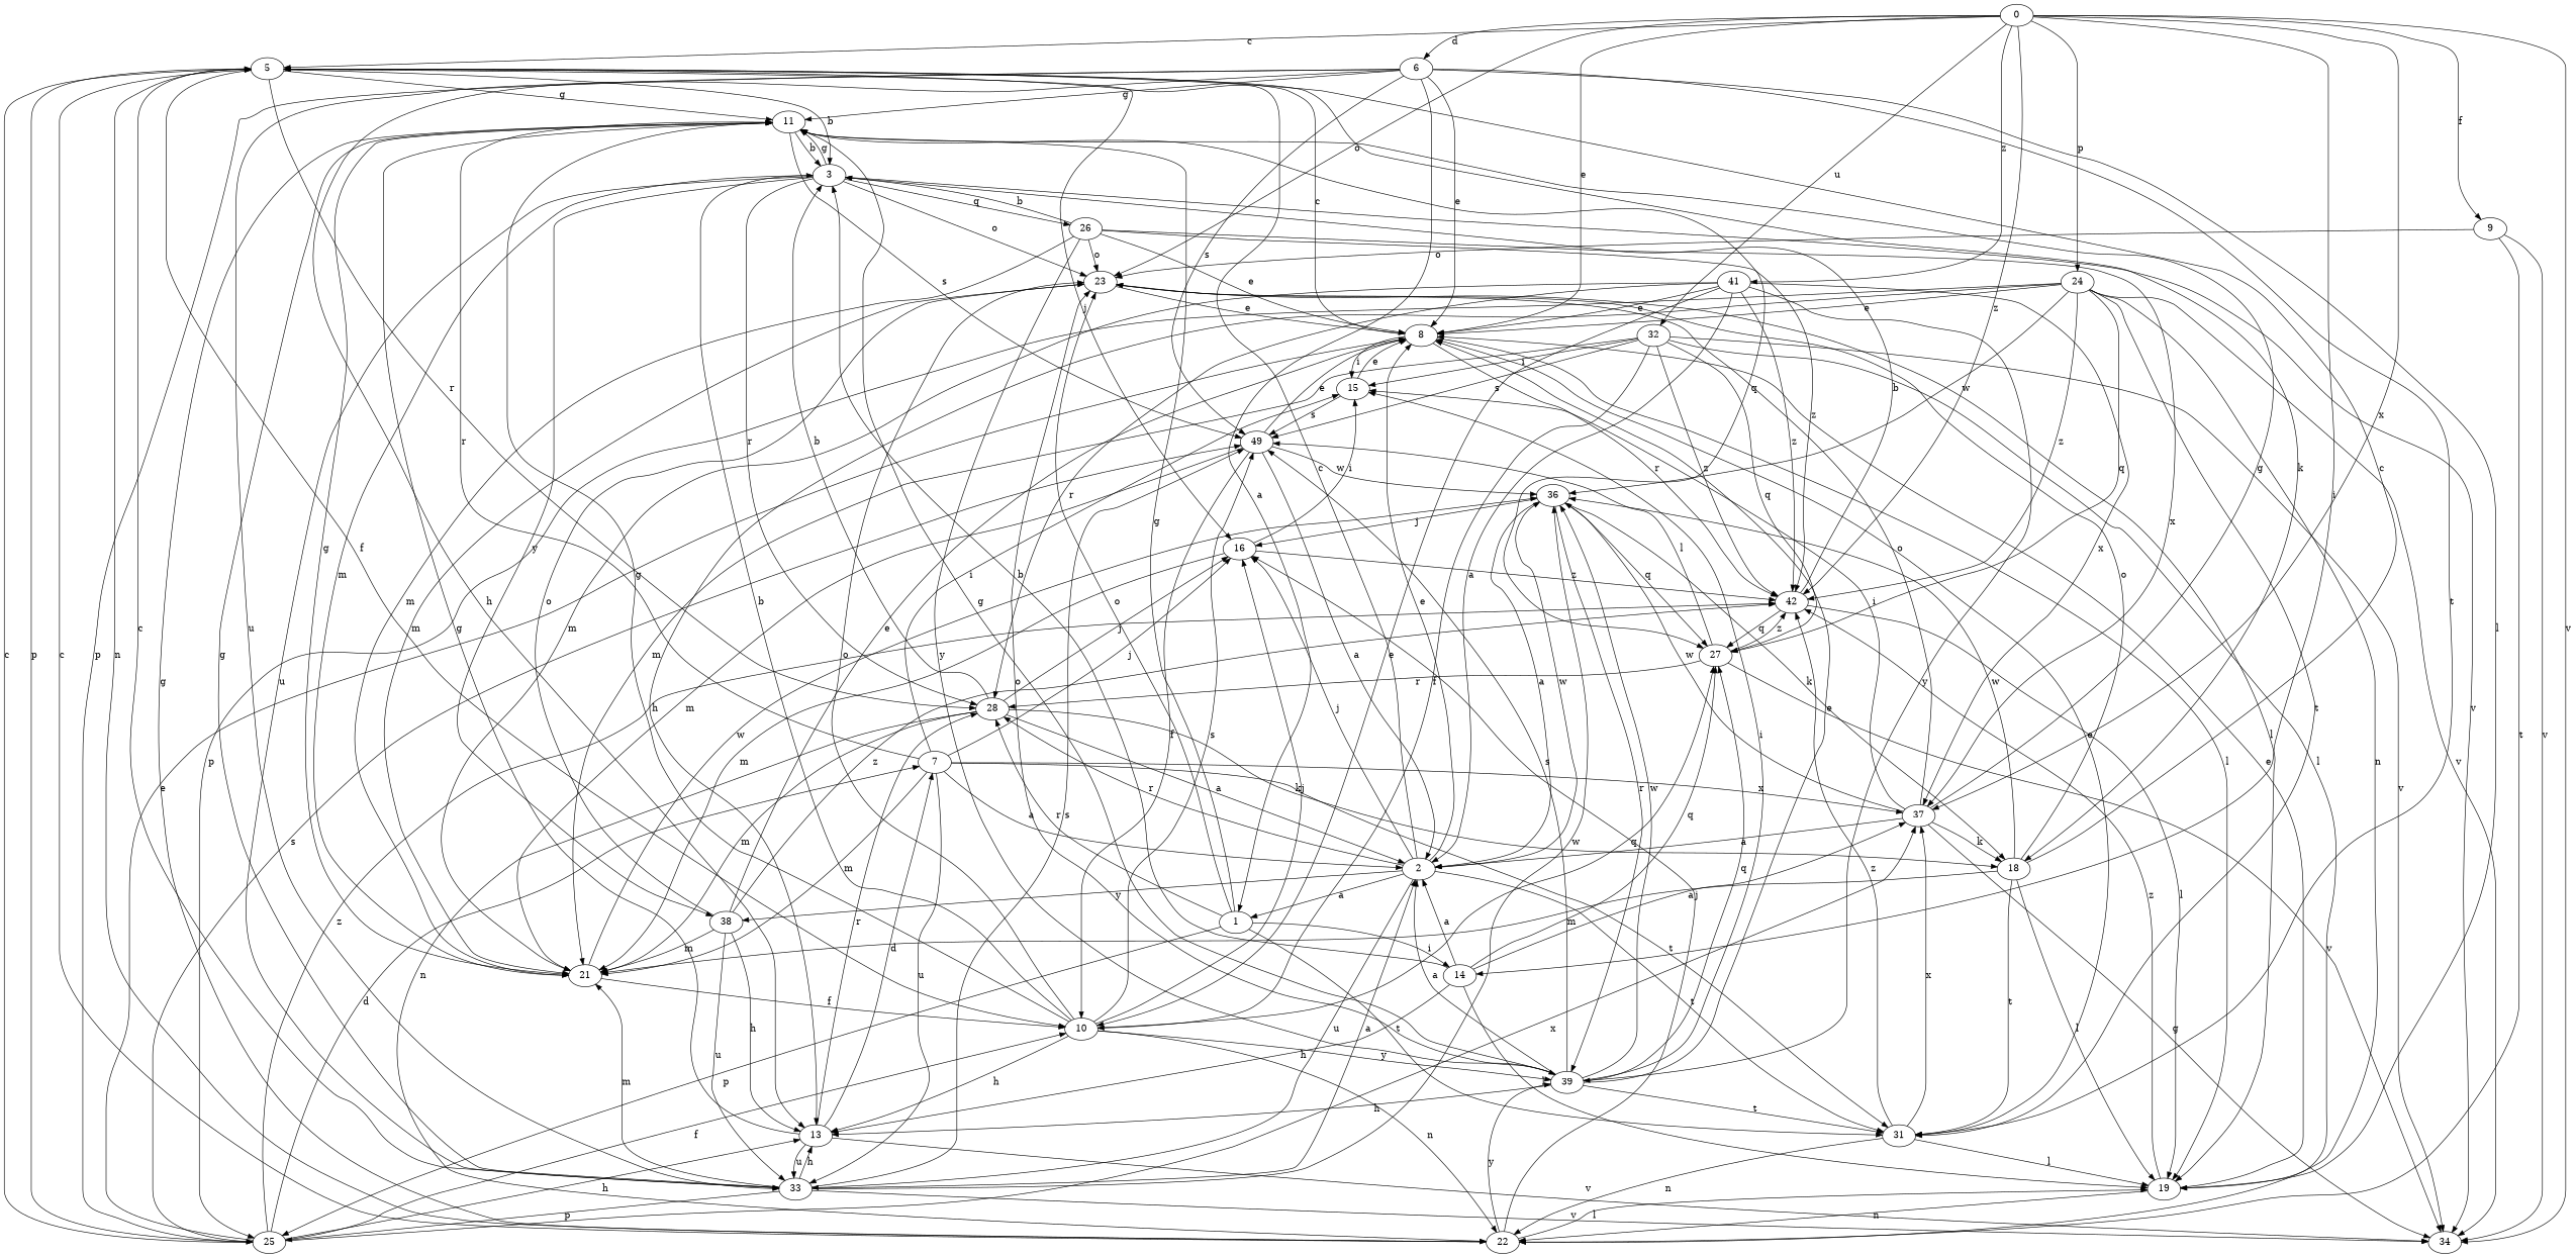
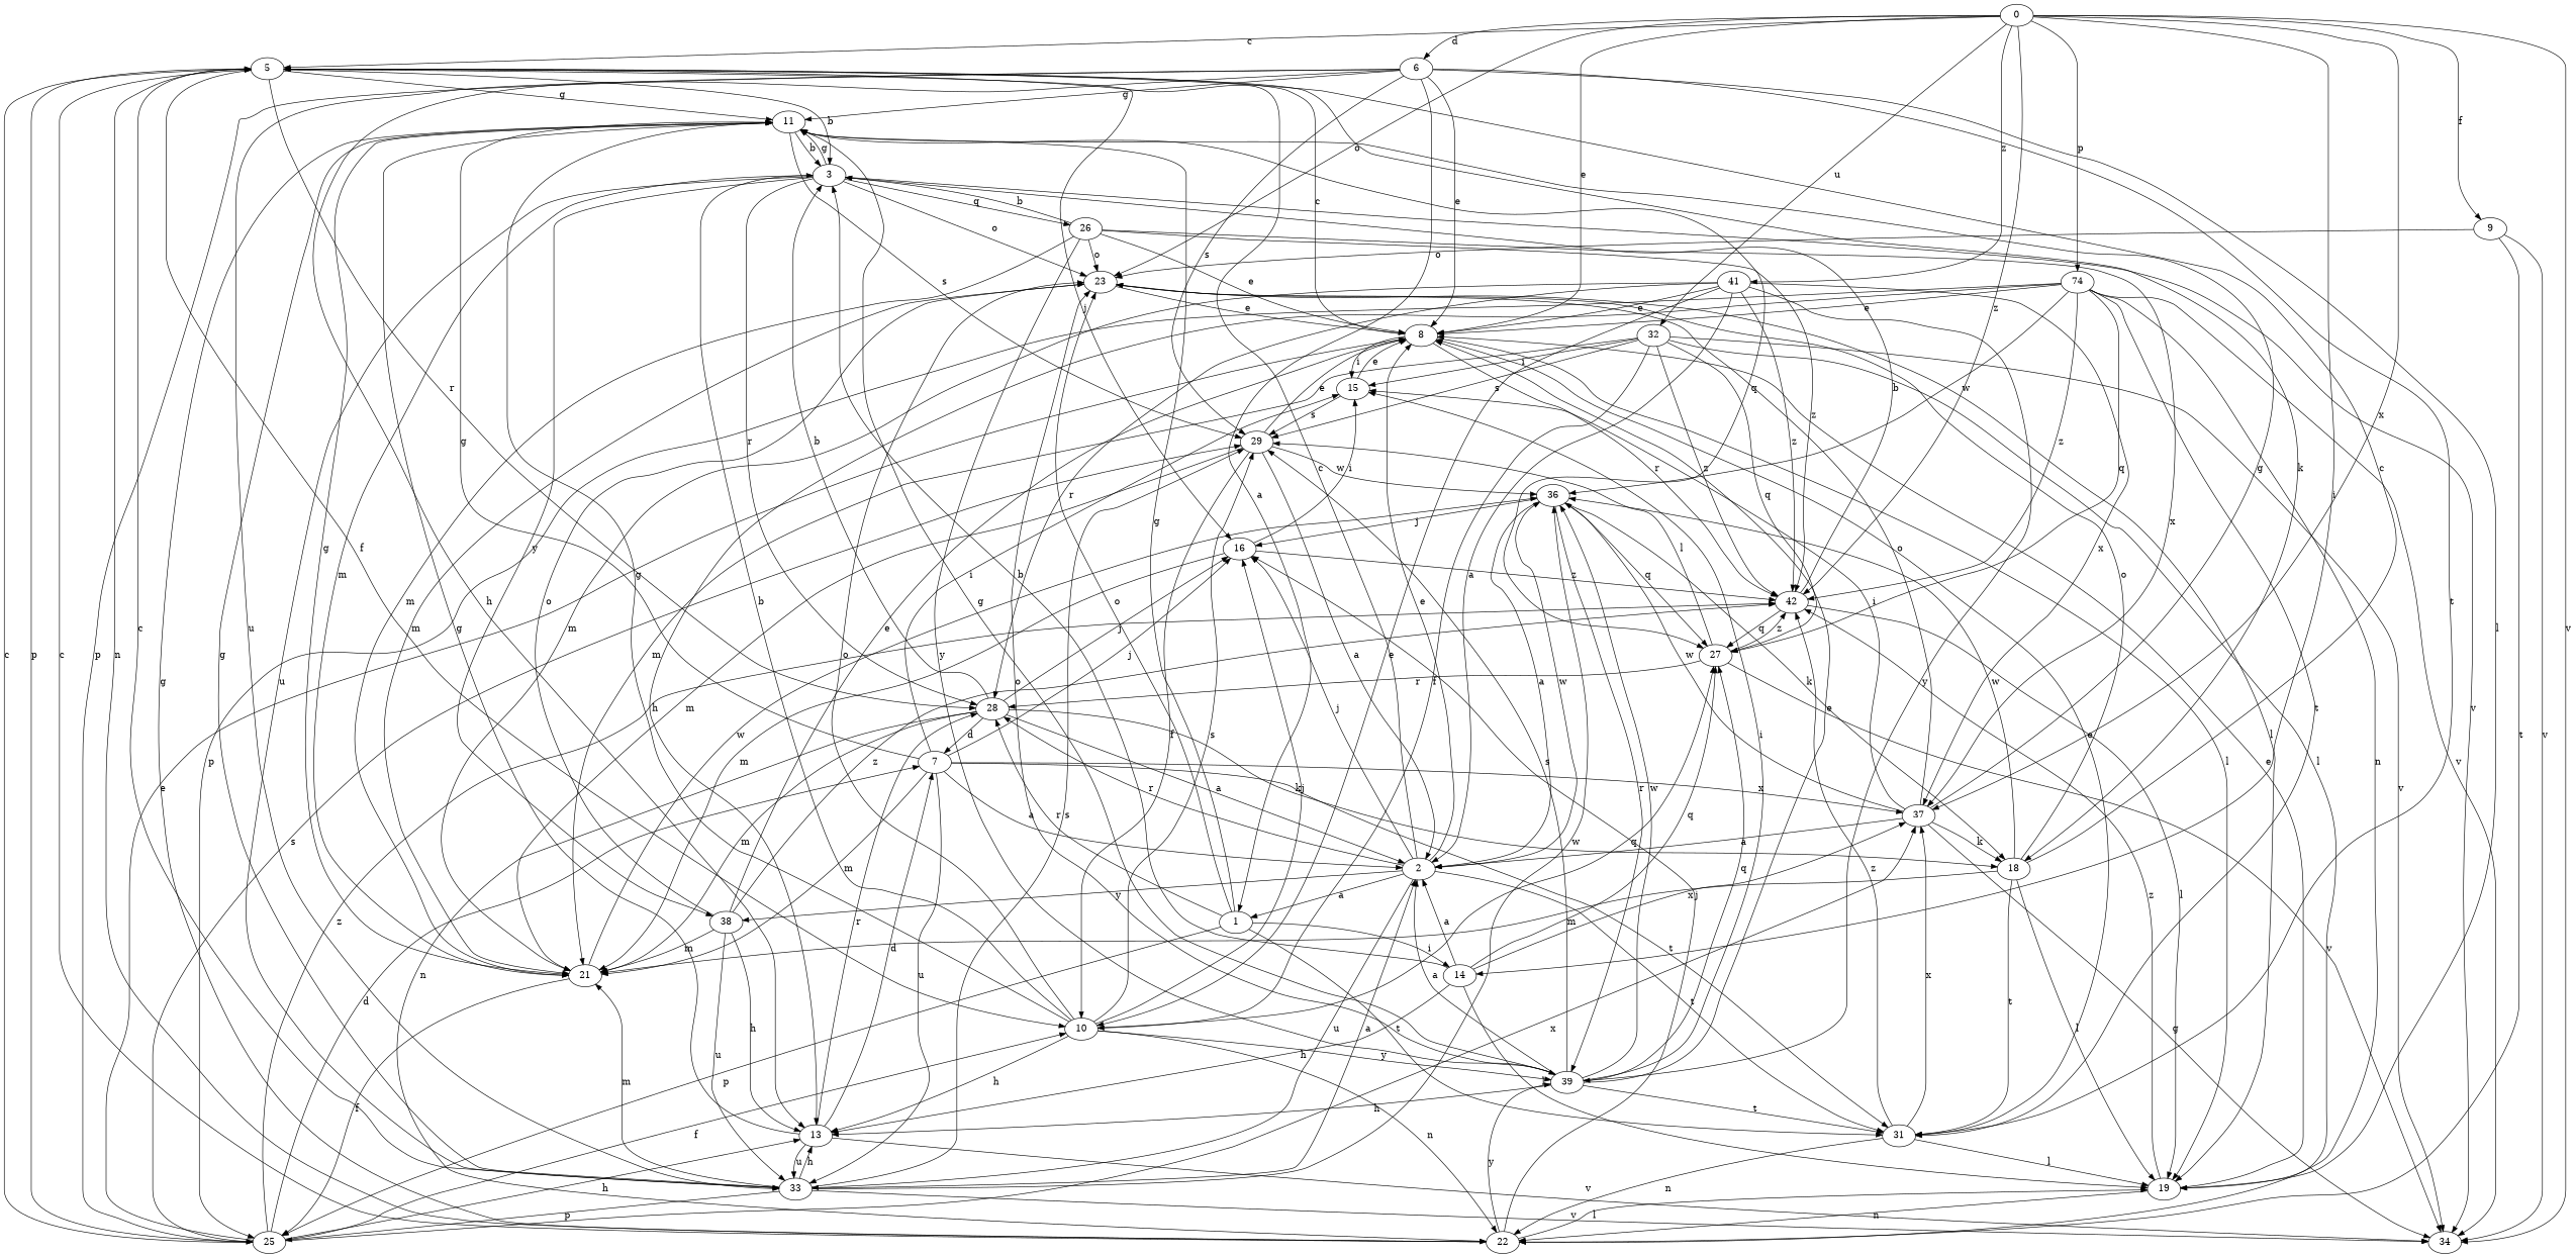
  strict digraph {
    0
    5
    6
    8
    9
    14
    23
-   24
+   24 [label=74]
    32
    34
    37
    41
    42
    11
    25
    28
    16
    3
    10
    18
    22
    1
    31
    33
    13
    19
-   29 [label=49]
+   29
    15
    2
    27
    21
    36
    39
    7
    38
    26
    0 -> 5 [label=c]
    0 -> 6 [label=d]
    0 -> 8 [label=e]
    0 -> 9 [label=f]
    0 -> 14 [label=i]
    0 -> 23 [label=o]
    0 -> 24 [label=p]
    0 -> 32 [label=u]
    0 -> 34 [label=v]
    0 -> 37 [label=x]
    0 -> 41 [label=z]
    0 -> 42 [label=z]
    5 -> 11 [label=g]
    5 -> 25 [label=p]
    5 -> 28 [label=r]
    5 -> 16 [label=j]
    5 -> 3 [label=b]
    5 -> 10 [label=f]
    5 -> 18 [label=k]
    5 -> 22 [label=n]
    6 -> 8 [label=e]
    6 -> 11 [label=g]
    6 -> 25 [label=p]
    6 -> 1 [label=a]
    6 -> 31 [label=t]
    6 -> 33 [label=u]
    6 -> 13 [label=h]
    6 -> 19 [label=l]
    6 -> 29 [label=s]
    8 -> 5 [label=c]
    8 -> 42 [label=r]
    8 -> 19 [label=l]
    8 -> 15 [label=i]
    9 -> 23 [label=o]
    9 -> 34 [label=v]
    9 -> 22 [label=t]
-   14 -> 37 [label=a]
+   14 -> 37 [label=x]
    14 -> 3 [label=b]
    14 -> 13 [label=h]
    14 -> 19 [label=l]
    14 -> 2 [label=a]
    14 -> 27 [label=q]
    23 -> 8 [label=e]
    23 -> 19 [label=l]
    23 -> 21 [label=m]
    24 -> 8 [label=e]
    24 -> 34 [label=v]
    24 -> 42 [label=z]
    24 -> 25 [label=p]
    24 -> 22 [label=n]
    24 -> 31 [label=t]
    24 -> 13 [label=h]
    24 -> 27 [label=q]
    24 -> 36 [label=w]
    32 -> 34 [label=v]
    32 -> 42 [label=z]
    32 -> 10 [label=f]
    32 -> 19 [label=l]
    32 -> 29 [label=s]
    32 -> 15 [label=i]
    32 -> 27 [label=q]
    32 -> 21 [label=m]
    37 -> 23 [label=o]
    37 -> 34 [label=g]
    37 -> 11 [label=g]
    37 -> 18 [label=k]
    37 -> 15 [label=i]
    37 -> 2 [label=a]
    37 -> 36 [label=w]
    41 -> 8 [label=e]
    41 -> 37 [label=x]
    41 -> 42 [label=z]
    41 -> 28 [label=r]
    41 -> 10 [label=e]
    41 -> 2 [label=a]
    41 -> 21 [label=m]
    41 -> 39 [label=y]
    42 -> 3 [label=b]
    42 -> 19 [label=l]
    42 -> 27 [label=q]
    11 -> 3 [label=b]
    11 -> 29 [label=s]
    11 -> 27 [label=q]
    25 -> 5 [label=c]
    25 -> 8 [label=e]
    25 -> 37 [label=x]
    25 -> 42 [label=z]
    25 -> 10 [label=f]
    25 -> 13 [label=h]
    25 -> 29 [label=s]
    25 -> 7 [label=d]
    28 -> 16 [label=j]
    28 -> 3 [label=b]
    28 -> 18 [label=k]
    28 -> 22 [label=n]
    28 -> 2 [label=a]
    28 -> 21 [label=m]
+   28 -> 7 [label=d]
    16 -> 42 [label=z]
    16 -> 15 [label=i]
    16 -> 21 [label=m]
    3 -> 23 [label=o]
    3 -> 34 [label=v]
    3 -> 11 [label=g]
    3 -> 28 [label=r]
    3 -> 33 [label=u]
    3 -> 21 [label=m]
    3 -> 38 [label=y]
    3 -> 26 [label=q]
    10 -> 23 [label=o]
    10 -> 11 [label=g]
    10 -> 16 [label=j]
    10 -> 3 [label=b]
    10 -> 22 [label=n]
    10 -> 13 [label=h]
    10 -> 29 [label=s]
    10 -> 27 [label=q]
    10 -> 39 [label=y]
    18 -> 5 [label=c]
    18 -> 23 [label=o]
    18 -> 31 [label=t]
    18 -> 19 [label=l]
    18 -> 21 [label=m]
    18 -> 36 [label=w]
    22 -> 5 [label=c]
    22 -> 11 [label=g]
    22 -> 16 [label=j]
    22 -> 19 [label=l]
    22 -> 39 [label=y]
    1 -> 14 [label=i]
    1 -> 23 [label=o]
    1 -> 11 [label=g]
    1 -> 25 [label=p]
    1 -> 28 [label=r]
    1 -> 31 [label=t]
    31 -> 8 [label=e]
    31 -> 37 [label=x]
    31 -> 42 [label=z]
    31 -> 22 [label=n]
    31 -> 19 [label=l]
    33 -> 5 [label=c]
    33 -> 34 [label=v]
    33 -> 11 [label=g]
    33 -> 25 [label=p]
    33 -> 13 [label=h]
    33 -> 29 [label=s]
    33 -> 2 [label=a]
    33 -> 21 [label=m]
    33 -> 36 [label=w]
    13 -> 34 [label=v]
    13 -> 11 [label=g]
    13 -> 28 [label=r]
    13 -> 33 [label=u]
    13 -> 7 [label=d]
    19 -> 8 [label=e]
    19 -> 42 [label=z]
    19 -> 22 [label=n]
    29 -> 8 [label=e]
    29 -> 10 [label=f]
    29 -> 2 [label=a]
    29 -> 21 [label=m]
    29 -> 36 [label=w]
    15 -> 8 [label=e]
    15 -> 29 [label=s]
    2 -> 5 [label=c]
    2 -> 8 [label=e]
    2 -> 28 [label=r]
    2 -> 16 [label=j]
    2 -> 1 [label=a]
    2 -> 31 [label=t]
    2 -> 33 [label=u]
    2 -> 36 [label=w]
    2 -> 38 [label=y]
    27 -> 34 [label=v]
    27 -> 42 [label=z]
    27 -> 28 [label=r]
    27 -> 29 [label=l]
    21 -> 11 [label=g]
-   21 -> 10 [label=f]
+   21 -> 25 [label=f]
    21 -> 36 [label=w]
    36 -> 16 [label=j]
    36 -> 18 [label=k]
    36 -> 2 [label=a]
    36 -> 27 [label=q]
    36 -> 39 [label=r]
    39 -> 8 [label=e]
    39 -> 23 [label=o]
    39 -> 11 [label=g]
    39 -> 31 [label=t]
    39 -> 13 [label=h]
    39 -> 29 [label=s]
    39 -> 15 [label=i]
    39 -> 2 [label=a]
    39 -> 27 [label=q]
    39 -> 36 [label=w]
    7 -> 37 [label=x]
-   7 -> 11 [label=r]
+   7 -> 11 [label=g]
    7 -> 16 [label=j]
    7 -> 31 [label=t]
    7 -> 33 [label=u]
    7 -> 15 [label=i]
    7 -> 2 [label=a]
    7 -> 21 [label=m]
    38 -> 8 [label=e]
    38 -> 23 [label=o]
    38 -> 42 [label=z]
    38 -> 33 [label=u]
    38 -> 13 [label=h]
    38 -> 21 [label=m]
    26 -> 8 [label=e]
    26 -> 23 [label=o]
    26 -> 37 [label=x]
    26 -> 42 [label=z]
    26 -> 3 [label=b]
    26 -> 21 [label=m]
    26 -> 39 [label=y]
  }
